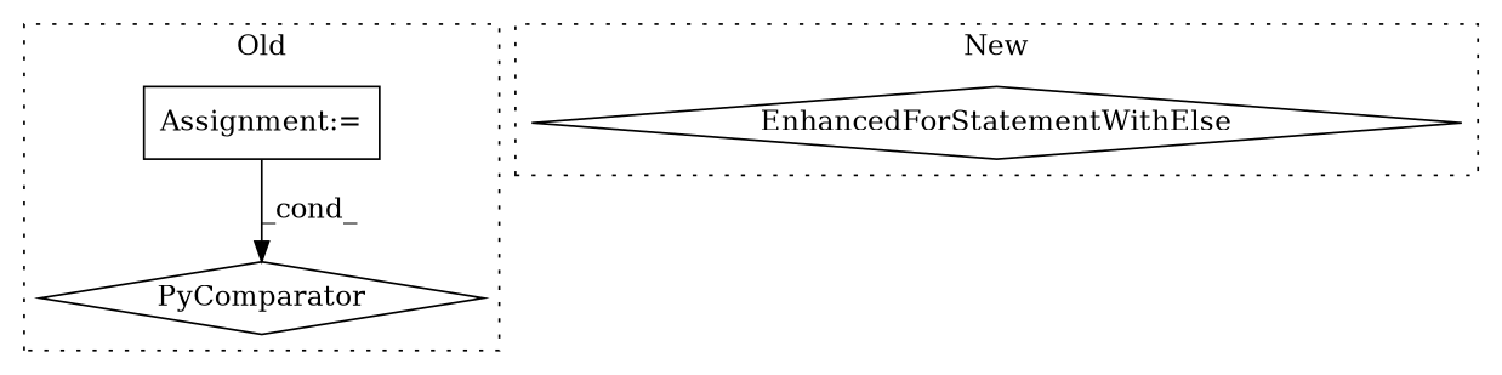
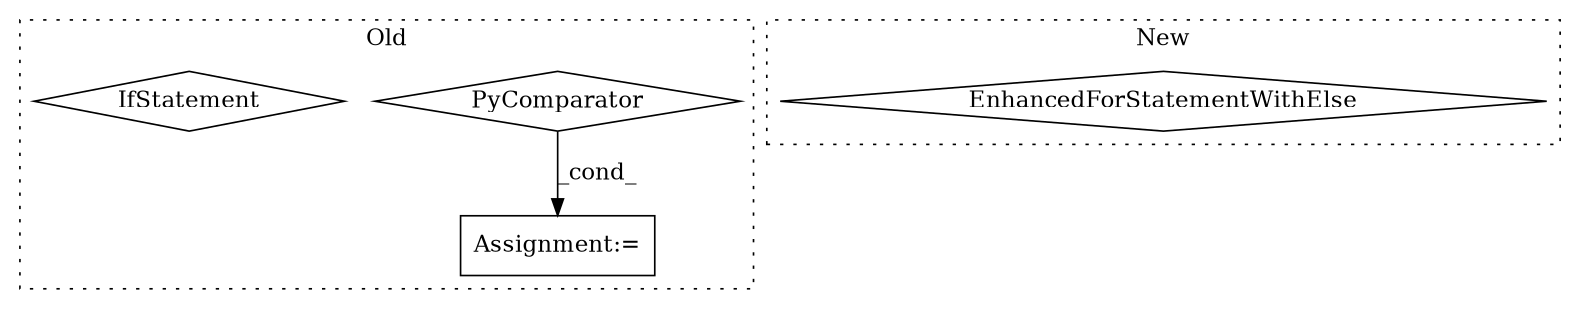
  digraph {
    node [l=41 s=5703 shape=diamond]
    n1 [a=113 label=PyComparator]
    n2 [a=7 label="Assignment:=" shape=box]
+   n3 [a=25 label=IfStatement]
    n4 [a=115 l="88,272" label=EnhancedForStatementWithElse s="4714,4846"]
    subgraph cluster_1 {
      label=Old
      style=dotted
      n1
      n2
+     n3
    }
    subgraph cluster_2 {
      label=New
      style=dotted
      n4
    }
-   n2 -> n1 [label=_cond_]
+   n1 -> n2 [label=_cond_]
  }
